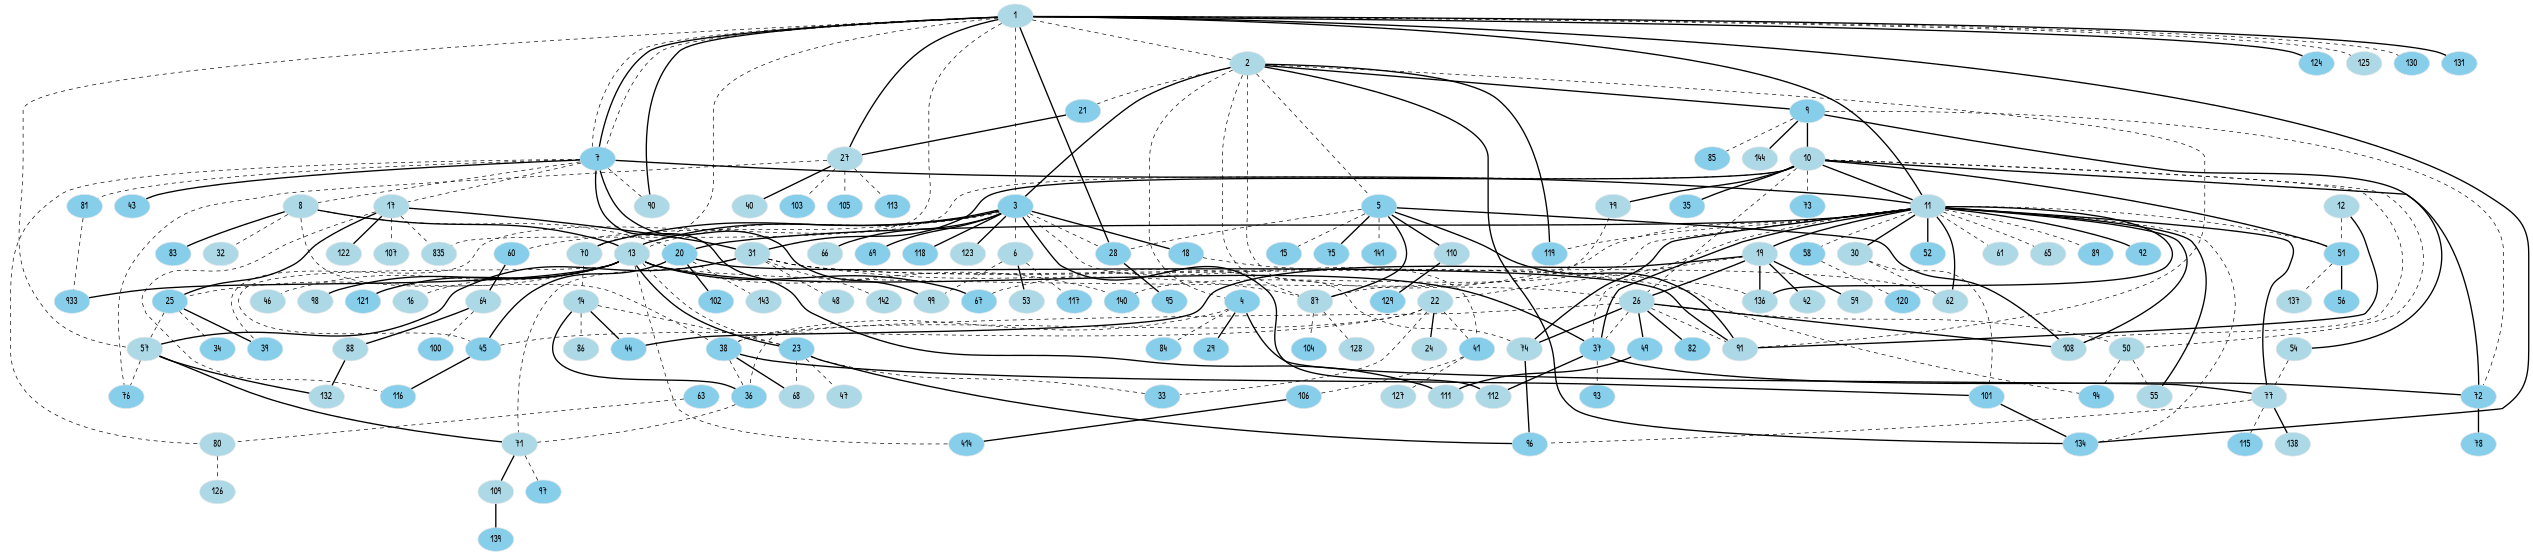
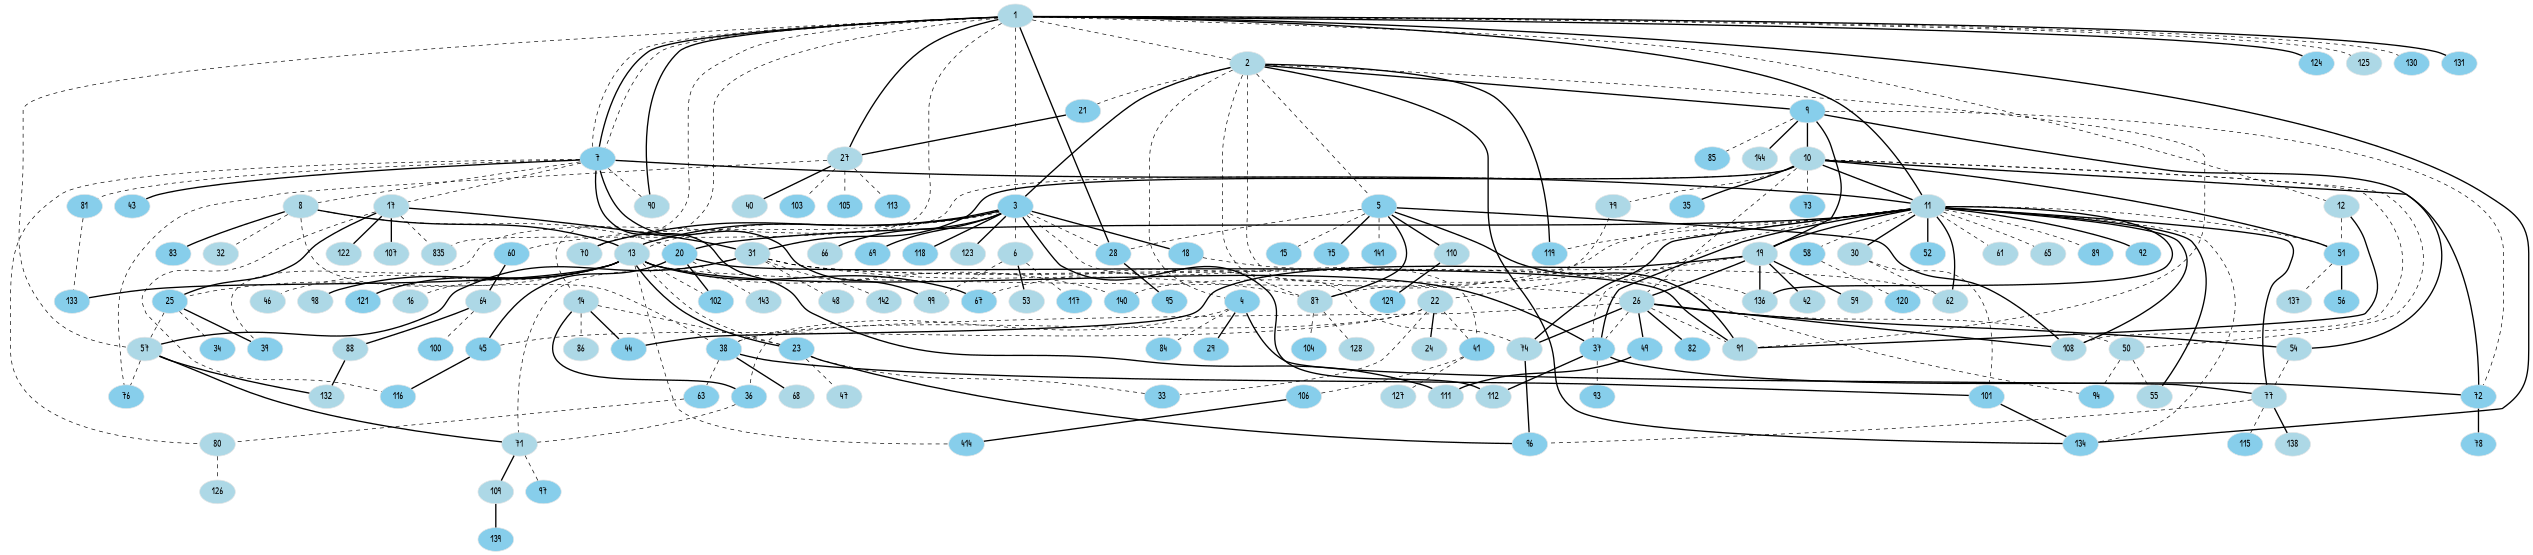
  graph {
    fontname="Patrick Hand"
    node [color=gray90 fillcolor=skyblue fontname="Patrick Hand" style=filled]
    edge [fontname="Patrick Hand" style=dashed]
    1 [fillcolor=lightblue]
    2 [fillcolor=lightblue]
    3
    7
    11 [fillcolor=lightblue]
    12 [fillcolor=lightblue]
    14 [fillcolor=lightblue]
    27 [fillcolor=lightblue]
    28
    57 [fillcolor=lightblue]
    70 [fillcolor=lightblue]
    90 [fillcolor=lightblue]
    124
    125 [fillcolor=lightblue]
    130
    131
    134
    n18 [fillcolor=lightblue label=835]
    4
    5
    9
    21
    74 [fillcolor=lightblue]
    87 [fillcolor=lightblue]
    91 [fillcolor=lightblue]
    119
    6 [fillcolor=lightblue]
    13 [fillcolor=lightblue]
    18
    41
    60
    66 [fillcolor=lightblue]
    69
    112 [fillcolor=lightblue]
    118
    123 [fillcolor=lightblue]
    99 [fillcolor=lightblue]
    8 [fillcolor=lightblue]
    17 [fillcolor=lightblue]
    43
    80 [fillcolor=lightblue]
    81
    111 [fillcolor=lightblue]
    77 [fillcolor=lightblue]
    108 [fillcolor=lightblue]
    20
    19 [fillcolor=lightblue]
    51
    30 [fillcolor=lightblue]
    37
    52
    55 [fillcolor=lightblue]
    58
    61 [fillcolor=lightblue]
    62 [fillcolor=lightblue]
    65 [fillcolor=lightblue]
    67
    89
    92
    136 [fillcolor=lightblue]
    140
    23
    36
    44
    86 [fillcolor=lightblue]
    40 [fillcolor=lightblue]
    76
    103
    105
    113
    95
    71 [fillcolor=lightblue]
    132 [fillcolor=lightblue]
    29
    38
    84
    15
    75
    110 [fillcolor=lightblue]
    141
    10 [fillcolor=lightblue]
    54 [fillcolor=lightblue]
    72
    85
    144 [fillcolor=lightblue]
    96
    104
    128 [fillcolor=lightblue]
    53 [fillcolor=lightblue]
    117
    26 [fillcolor=lightblue]
    16 [fillcolor=lightblue]
    25
    45
    46 [fillcolor=lightblue]
    98 [fillcolor=lightblue]
    n97 [label=414]
    121
-   133 [label=933]
+   133
    106
    127 [fillcolor=lightblue]
    64 [fillcolor=lightblue]
    68 [fillcolor=lightblue]
    101
    63
    115
    138 [fillcolor=lightblue]
    129
    32 [fillcolor=lightblue]
    83
    31 [fillcolor=lightblue]
    107 [fillcolor=lightblue]
    116
    122 [fillcolor=lightblue]
    126 [fillcolor=lightblue]
    102
    143 [fillcolor=lightblue]
    35
    39
    50 [fillcolor=lightblue]
    73
    79 [fillcolor=lightblue]
    22 [fillcolor=lightblue]
    42 [fillcolor=lightblue]
    59 [fillcolor=lightblue]
    78
    49
    82
    48 [fillcolor=lightblue]
    94
    142 [fillcolor=lightblue]
    56
    137 [fillcolor=lightblue]
    93
    120
    33
    47 [fillcolor=lightblue]
    34
    24 [fillcolor=lightblue]
    97
    109 [fillcolor=lightblue]
    88 [fillcolor=lightblue]
    100
    139
    1 -- 2
    1 -- 3
    1 -- 7
    1 -- 7 [style=bold]
    1 -- 7
    1 -- 11 [style=bold]
-   70 -- 14
+   1 -- 12
+   1 -- 14
    1 -- 27 [style=bold]
    1 -- 28 [style=bold]
    1 -- 57
    1 -- 70
    1 -- 90 [style=bold]
    1 -- 124 [style=bold]
    1 -- 125
    1 -- 130
    1 -- 131 [style=bold]
    1 -- 134 [style=bold]
    1 -- n18
    2 -- 3 [style=bold]
    2 -- 134 [style=bold]
    2 -- 4
    2 -- 5
    2 -- 9 [style=bold]
    2 -- 21
    2 -- 74
    2 -- 87
    2 -- 91
    2 -- 119 [style=bold]
    3 -- 28
    3 -- 70 [style=bold]
    3 -- 6
    3 -- 13 [style=bold]
    3 -- 13
    3 -- 18 [style=bold]
    3 -- 41
    3 -- 60
    3 -- 66 [style=bold]
    3 -- 69 [style=bold]
    3 -- 112 [style=bold]
    3 -- 118 [style=bold]
    3 -- 123 [style=bold]
    7 -- 11 [style=bold]
    7 -- 90
    7 -- 99 [style=bold]
    7 -- 8
    7 -- 17
    7 -- 43 [style=bold]
    7 -- 80
    7 -- 81
    7 -- 111 [style=bold]
    11 -- 134
    11 -- 74 [style=bold]
    11 -- 119
    11 -- 77 [style=bold]
    11 -- 108 [style=bold]
    11 -- 20 [style=bold]
    11 -- 19 [style=bold]
    11 -- 51
    11 -- 30 [style=bold]
    11 -- 37
    11 -- 37 [style=bold]
    11 -- 52 [style=bold]
    11 -- 55 [style=bold]
    11 -- 58
    11 -- 61
    11 -- 62 [style=bold]
    11 -- 65
    11 -- 67
    11 -- 89
    11 -- 92 [style=bold]
    11 -- 136 [style=bold]
    11 -- 140
    12 -- 91 [style=bold]
    12 -- 51
    14 -- 23
    14 -- 36 [style=bold]
    14 -- 44 [style=bold]
    14 -- 86
    27 -- 40 [style=bold]
    27 -- 76
    27 -- 103
    27 -- 105
    27 -- 113
    28 -- 95 [style=bold]
    57 -- 76
    57 -- 71 [style=bold]
    57 -- 132 [style=bold]
    4 -- 77 [style=bold]
    4 -- 29 [style=bold]
    4 -- 38
    4 -- 84
    5 -- 28
    5 -- 87 [style=bold]
    5 -- 91 [style=bold]
    5 -- 108 [style=bold]
    5 -- 15
    5 -- 75 [style=bold]
    5 -- 110 [style=bold]
    5 -- 141
+   9 -- 19 [style=bold]
    9 -- 10 [style=bold]
    9 -- 54 [style=bold]
    9 -- 72
    9 -- 85
    9 -- 144 [style=bold]
    21 -- 27 [style=bold]
    74 -- 96 [style=bold]
    87 -- 104
    87 -- 128
    6 -- 99
    6 -- 53 [style=bold]
    6 -- 117
    13 -- 37 [style=bold]
    13 -- 67 [style=bold]
    13 -- 140
    13 -- 23 [style=bold]
    13 -- 23
    13 -- 26
    13 -- 16
    13 -- 25
-   13 -- 45
+   13 -- 102
    13 -- 46
    13 -- 98 [style=bold]
    13 -- n97
    13 -- 121 [style=bold]
    13 -- 133 [style=bold]
    18 -- 62
    41 -- 106
    41 -- 127
    60 -- 64 [style=bold]
    8 -- 13 [style=bold]
    8 -- 20
    8 -- 38
    8 -- 32
    8 -- 83 [style=bold]
    17 -- n18
    17 -- 25 [style=bold]
    17 -- 31 [style=bold]
-   17 -- 107
+   17 -- 107 [style=bold]
    17 -- 116
    17 -- 122 [style=bold]
    80 -- 126
    81 -- 133
    77 -- 96
    77 -- 115
    77 -- 138 [style=bold]
    20 -- 91 [style=bold]
    20 -- 45 [style=bold]
    20 -- 102 [style=bold]
    20 -- 143
    19 -- 136 [style=bold]
    19 -- 44 [style=bold]
    19 -- 26 [style=bold]
    19 -- 22
    19 -- 42 [style=bold]
    19 -- 59 [style=bold]
    51 -- 56 [style=bold]
    51 -- 137
    30 -- 62
    30 -- 101
    37 -- 112 [style=bold]
    37 -- 72 [style=bold]
    37 -- 93
    58 -- 120
    23 -- 96 [style=bold]
-   23 -- 68
    23 -- 33
    23 -- 47
    36 -- 71
    71 -- 97
    71 -- 109 [style=bold]
    38 -- 68 [style=bold]
    38 -- 101 [style=bold]
-   38 -- 36
+   38 -- 63
    110 -- 129 [style=bold]
    10 -- 11 [style=bold]
    10 -- 108
    10 -- 51 [style=bold]
    10 -- 72 [style=bold]
    10 -- 26
    10 -- 31 [style=bold]
    10 -- 35 [style=bold]
    10 -- 39
    10 -- 50
    10 -- 73
-   10 -- 79 [style=bold]
+   10 -- 79
    54 -- 77
    72 -- 78 [style=bold]
    26 -- 74 [style=bold]
    26 -- 91
    26 -- 108 [style=bold]
    26 -- 37
    26 -- 36
+   26 -- 54 [style=bold]
    26 -- 50
    26 -- 49 [style=bold]
    26 -- 82 [style=bold]
    25 -- 57
    25 -- 39 [style=bold]
    25 -- 34
    45 -- 116 [style=bold]
    106 -- n97 [style=bold]
    64 -- 88 [style=bold]
    64 -- 100
    101 -- 134 [style=bold]
    63 -- 80
    31 -- 57 [style=bold]
    31 -- 87
    31 -- 136
    31 -- 71
    31 -- 48
    31 -- 94
    31 -- 142
    50 -- 55
    50 -- 94
    79 -- 87
    22 -- 41
    22 -- 38
    22 -- 45
    22 -- 33
    22 -- 24 [style=bold]
    49 -- 111 [style=bold]
    109 -- 139 [style=bold]
    88 -- 132 [style=bold]
  }
